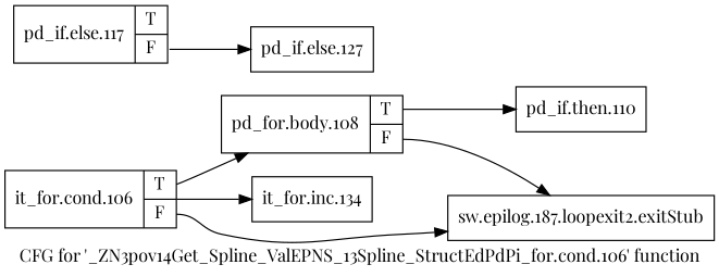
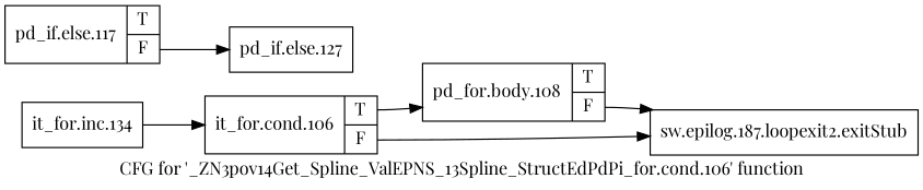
  digraph {
    fontname="Playfair Display"
    label="CFG for '_ZN3pov14Get_Spline_ValEPNS_13Spline_StructEdPdPi_for.cond.106' function"
    rankdir=LR
    node [fontname="Playfair Display" shape=record]
    edge [fontname="Playfair Display" tailport=s1]
    n1 [label="{it_for.cond.106|{<s0>T|<s1>F}}"]
    n2 [label="{sw.epilog.187.loopexit2.exitStub}"]
    n3 [label="{pd_for.body.108|{<s0>T|<s1>F}}"]
-   n4 [label="{pd_if.then.110}"]
    n5 [label="{pd_if.else.117|{<s0>T|<s1>F}}"]
    n6 [label="{pd_if.else.127}"]
    n7 [label="{it_for.inc.134}"]
    n1 -> n2
    n1 -> n3 [tailport=s0]
    n3 -> n2
-   n3 -> n4 [tailport=s0]
    n5 -> n6
-   n1 -> n7 [tailport=""]
+   n7 -> n1 [tailport=""]
  }
